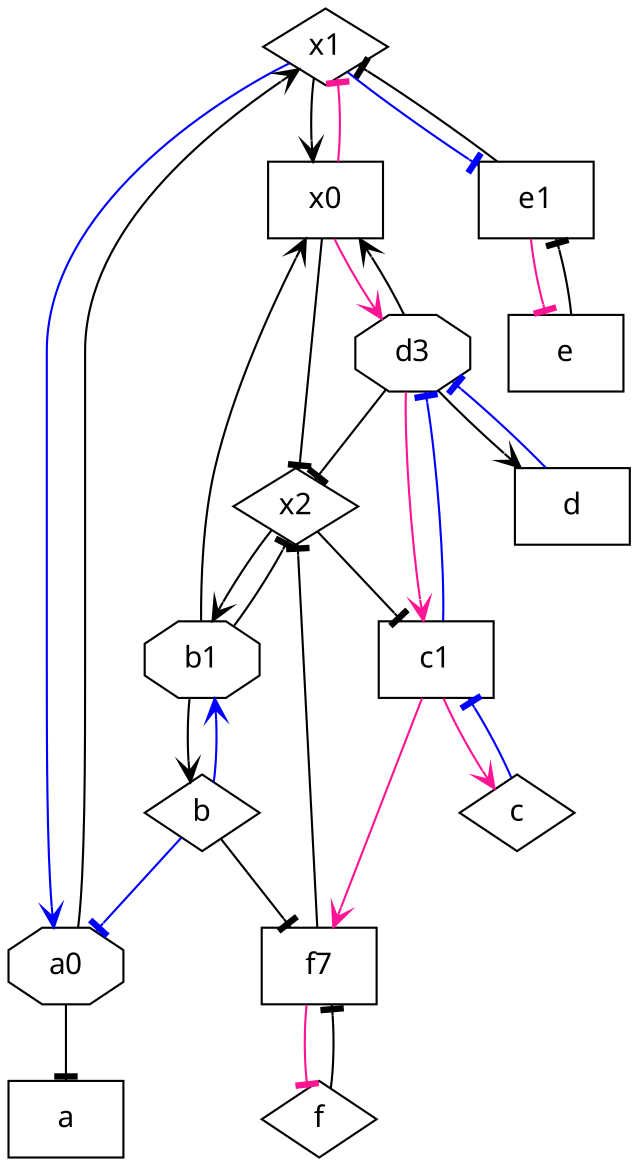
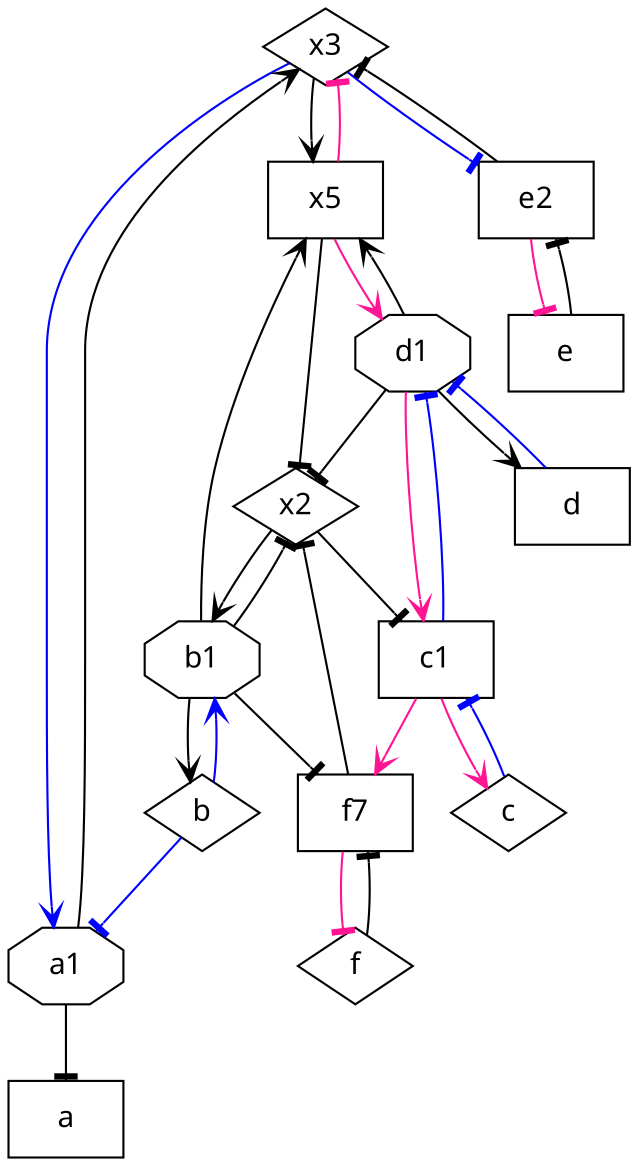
  digraph {
    fontname="Noto Sans"
    node [fontname="Noto Sans" shape=box]
    edge [arrowhead=tee color=black fontname="Noto Sans"]
-   x1 [shape=diamond]
-   x0
+   x1 [shape=diamond label=x3]
+   x0 [label=x5]
    x2 [shape=diamond]
-   d1 [shape=octagon label=d3]
-   e1
-   a1 [shape=octagon label=a0]
+   d1 [shape=octagon]
+   e1 [label=e2]
+   a1 [shape=octagon]
    b1 [shape=octagon]
    c1
    d
    b [shape=diamond]
    n11 [label=f7]
    e
    a
    f [shape=diamond]
    c [shape=diamond]
    x1 -> x0 [arrowhead=vee]
    x1 -> e1 [color=blue]
    x1 -> a1 [arrowhead=vee color=blue]
    x0 -> x1 [color=deeppink]
    x0 -> x2
    x0 -> d1 [arrowhead=vee color=deeppink]
    x2 -> b1 [arrowhead=vee]
    x2 -> c1
    d1 -> x0 [arrowhead=vee]
    d1 -> x2
    d1 -> c1 [arrowhead=vee color=deeppink]
    d1 -> d [arrowhead=vee]
    e1 -> x1
    e1 -> e [color=deeppink]
    a1 -> x1 [arrowhead=vee]
    a1 -> a
    b1 -> x0 [arrowhead=vee]
    b1 -> x2
    b1 -> b [arrowhead=vee]
-   b -> n11
+   b1 -> n11
    c1 -> d1 [color=blue]
    c1 -> n11 [arrowhead=vee color=deeppink]
    c1 -> c [arrowhead=vee color=deeppink]
    d -> d1 [color=blue]
    b -> a1 [color=blue]
    b -> b1 [arrowhead=vee color=blue]
    n11 -> x2
    n11 -> f [color=deeppink]
    e -> e1
    f -> n11
    c -> c1 [color=blue]
  }
